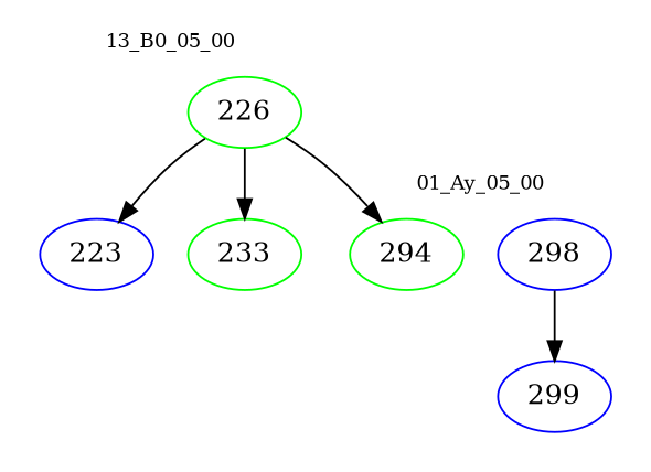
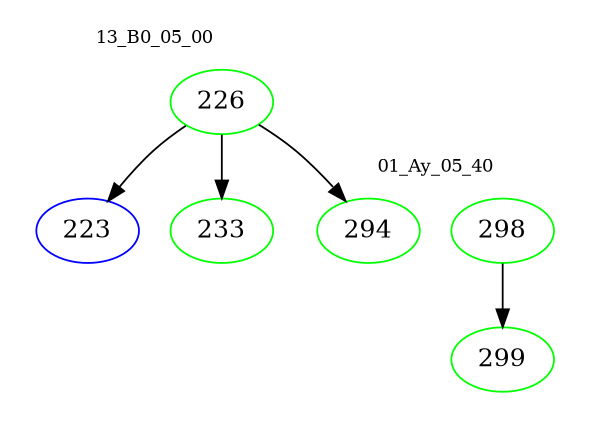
  digraph {
    node [color=blue]
    edge [color=black]
-   n1 [label=298]
+   n1 [color=green label=298]
    n2 [color=green label=294]
-   n3 [label=299]
+   n3 [color=green label=299]
    n4 [color=green label=226]
    n5 [label=223]
    n6 [color=green label=233]
    subgraph cluster_1 {
      color=white
      fontsize=10
-     label="01_Ay_05_00"
+     label="01_Ay_05_40"
      n1
      n2
      n3
    }
    subgraph cluster_2 {
      color=white
      fontsize=10
      label="13_B0_05_00"
      n4
      n5
      n6
    }
    n1 -> n3
    n4 -> n2
    n4 -> n5
    n4 -> n6
  }
